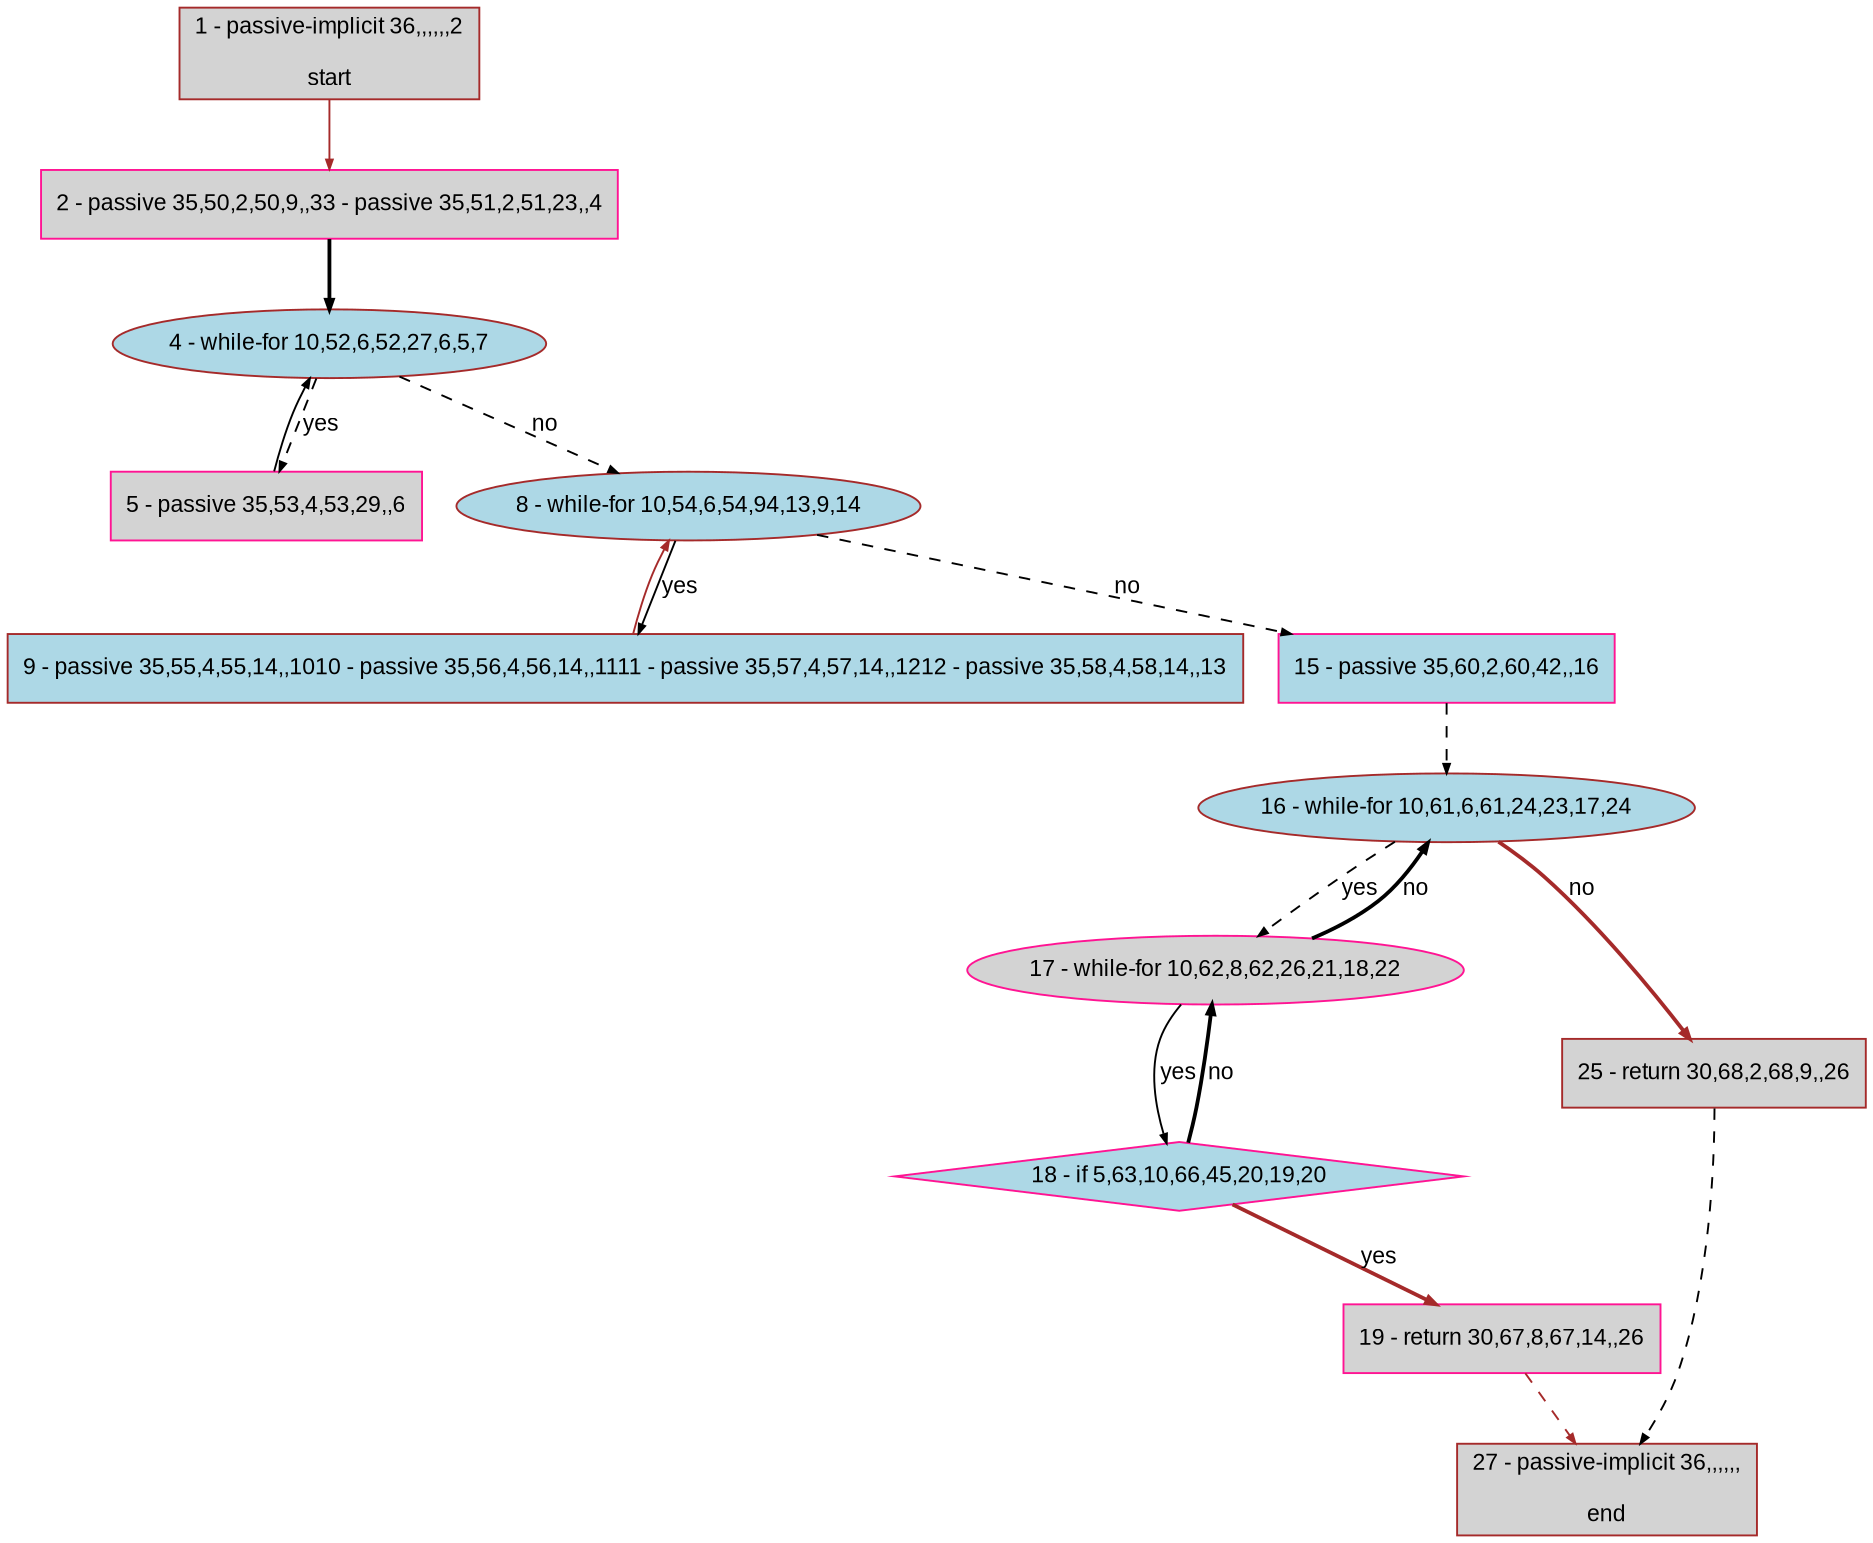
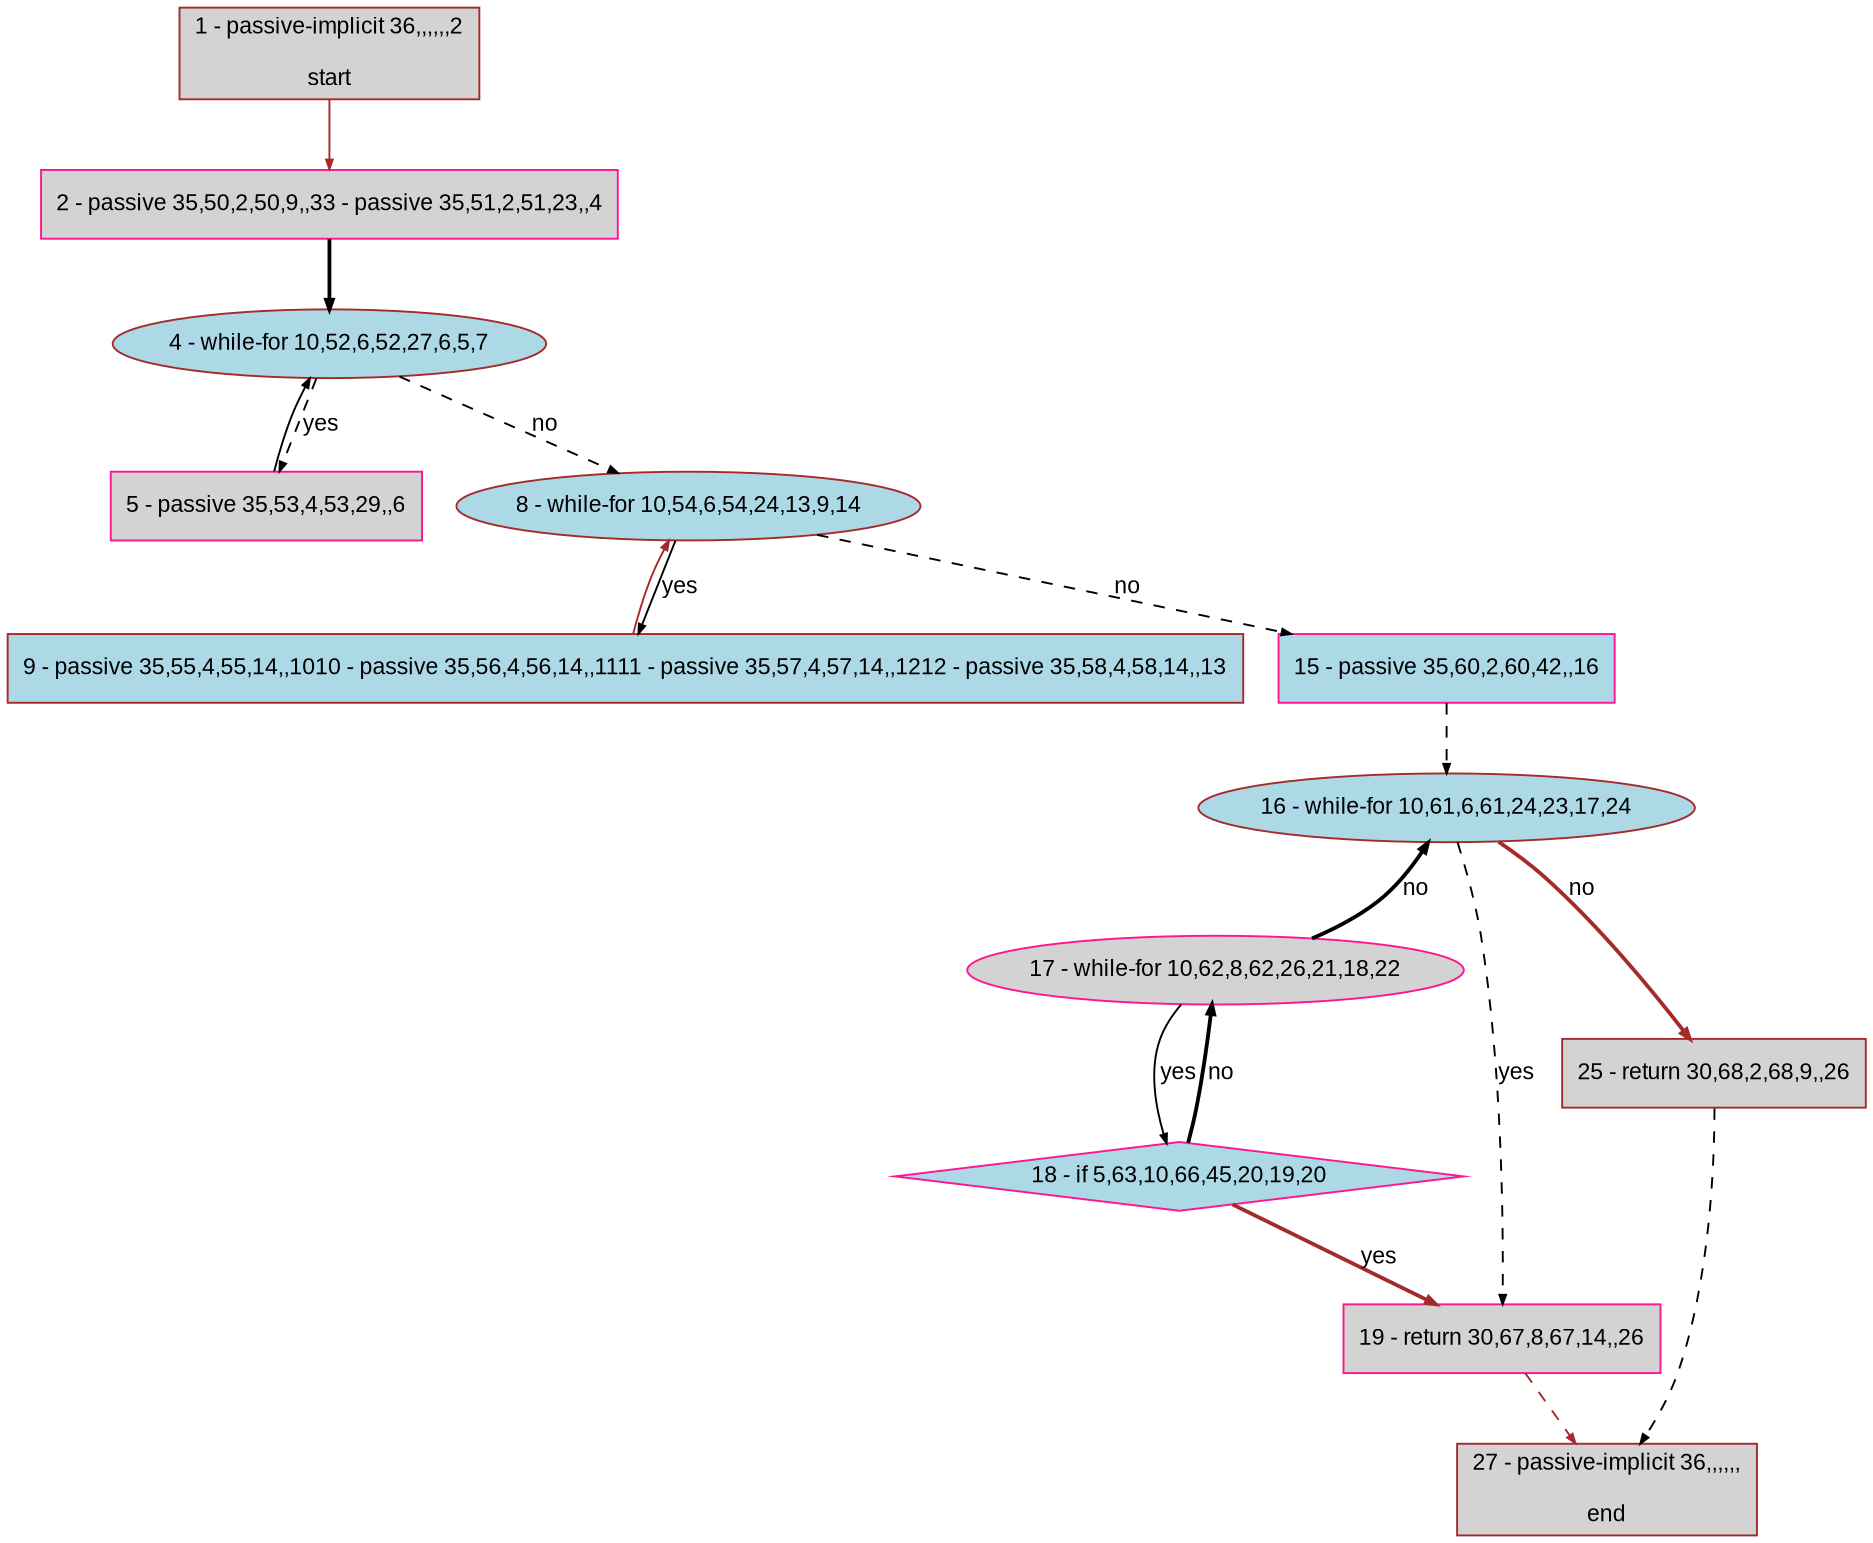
  digraph {
    bgcolor=white
    compound=true
    fillcolor="#FFFFCC"
    fontname=Arial
    fontsize=12
    pack=true
    packmode=clust
    style="rounded,filled"
    node [color=brown compound=true fillcolor=lightgrey fixedsize=false fontname=Arial fontsize=12 node_initialized=no shape=box style=filled]
    edge [arrowhead=normal arrowsize=0.5 arrowtail=none color=black compound=true dir=forward fontcolor=black fontname=Arial fontsize=12 style=dashed]
    n1 [color=deeppink label="2 - passive 35,50,2,50,9,,33 - passive 35,51,2,51,23,,4"]
    n2 [fillcolor=lightblue label="4 - while-for 10,52,6,52,27,6,5,7" shape=oval]
    n3 [color=deeppink label="5 - passive 35,53,4,53,29,,6"]
-   n4 [fillcolor=lightblue label="8 - while-for 10,54,6,54,94,13,9,14" shape=oval]
+   n4 [fillcolor=lightblue label="8 - while-for 10,54,6,54,24,13,9,14" shape=oval]
    n5 [label="1 - passive-implicit 36,,,,,,2\n\nstart"]
    n6 [fillcolor=lightblue label="9 - passive 35,55,4,55,14,,1010 - passive 35,56,4,56,14,,1111 - passive 35,57,4,57,14,,1212 - passive 35,58,4,58,14,,13"]
    n7 [color=deeppink fillcolor=lightblue label="15 - passive 35,60,2,60,42,,16"]
    n8 [fillcolor=lightblue label="16 - while-for 10,61,6,61,24,23,17,24" shape=oval]
    n9 [color=deeppink label="17 - while-for 10,62,8,62,26,21,18,22" shape=oval]
    n10 [label="25 - return 30,68,2,68,9,,26"]
    n11 [color=deeppink fillcolor=lightblue label="18 - if 5,63,10,66,45,20,19,20" shape=diamond]
    n12 [label="27 - passive-implicit 36,,,,,,\n\nend"]
    n13 [color=deeppink label="19 - return 30,67,8,67,14,,26"]
    n1 -> n2 [style=bold]
    n2 -> n3 [label=yes]
    n2 -> n4 [label=no]
    n3 -> n2 [style=solid]
    n4 -> n6 [label=yes style=solid]
    n4 -> n7 [label=no]
    n5 -> n1 [color=brown style=solid]
    n6 -> n4 [color=brown style=solid]
    n7 -> n8
-   n8 -> n9 [label=yes]
+   n8 -> n13 [label=yes]
    n8 -> n10 [color=brown label=no style=bold]
    n9 -> n8 [label=no style=bold]
    n9 -> n11 [label=yes style=solid]
    n10 -> n12
    n11 -> n9 [label=no style=bold]
    n11 -> n13 [color=brown label=yes style=bold]
    n13 -> n12 [color=brown]
  }
